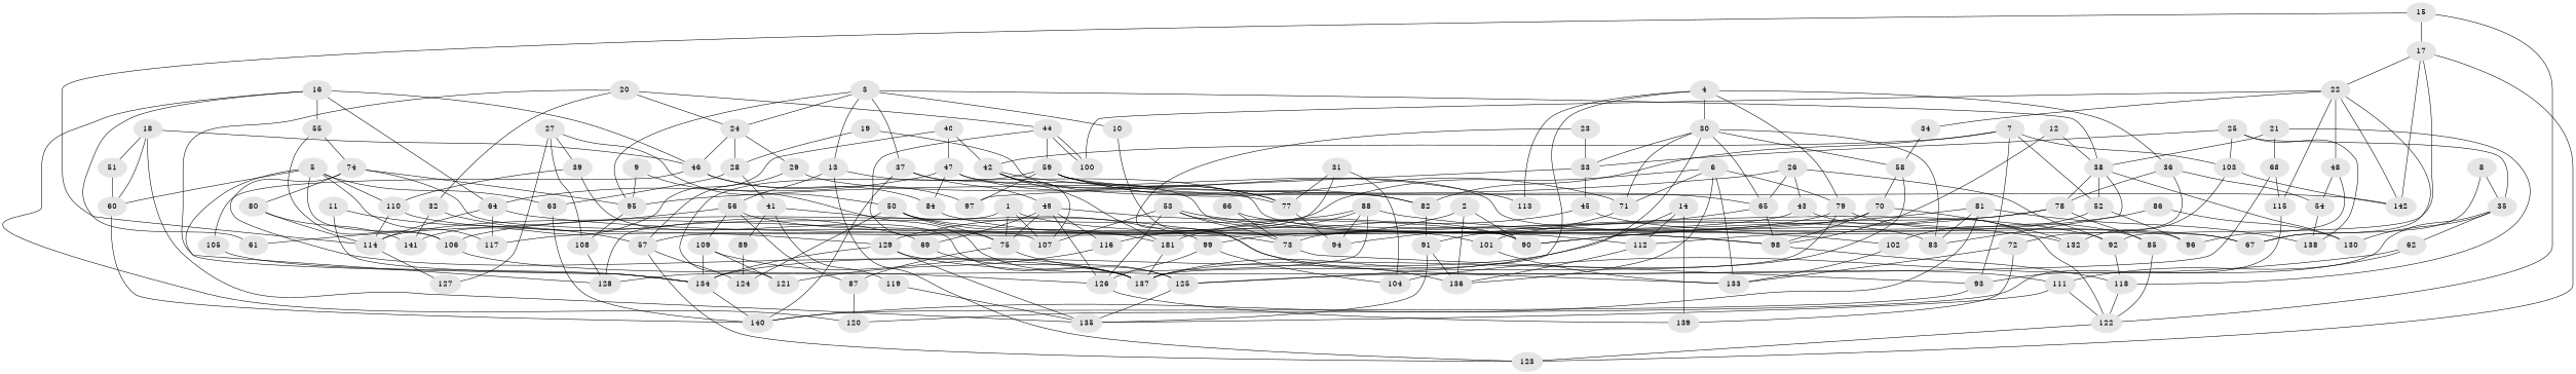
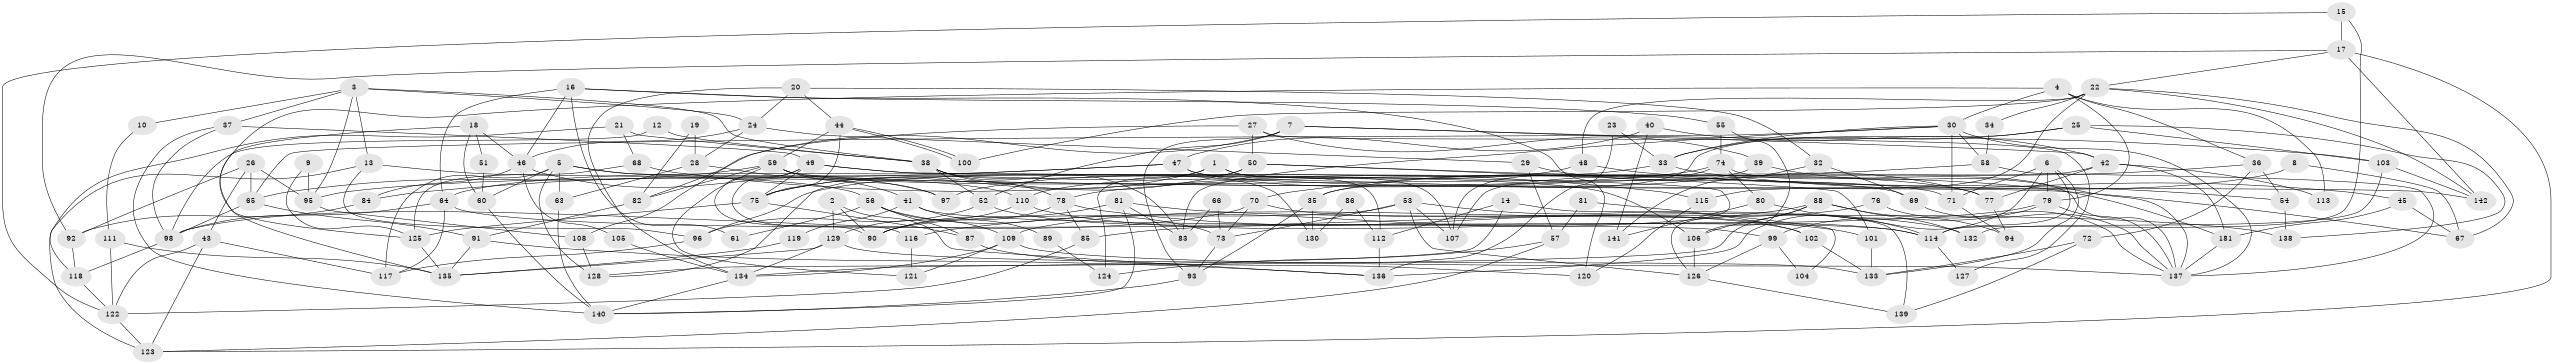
  graph {
    node [color=gray90 style=filled]
    1
    75
    107
    112
    128
    125
    87
    136
    2
    90
    129
    133
    134
    135
    3
    10
    13
    24
    37
    38
    95
    111
    56
    96
    123
    46
    28
    29
    98
    49
    140
    52
    83
    130
    78
    108
    4
    30
    36
    79
    113
    71
    33
    65
    58
    137
    54
    72
    99
    85
    5
    60
    63
    106
    110
    117
    126
    114
    6
    94
    127
    7
    42
    82
    93
    103
    77
    n68 [label=181]
    102
    91
    142
    132
    8
    35
    67
-   62
    9
    20
    32
    44
    122
-   11
    57
    124
    12
    118
    61
    73
    109
    14
    139
    15
    17
    22
    92
    16
    55
    64
    120
    97
    84
    105
    74
    34
    48
    100
    115
    18
    51
    19
    41
    69
    141
    59
    21
    68
    23
    45
    25
    138
    26
    43
    27
    39
    50
    101
    89
    119
    70
    31
    104
    116
    40
    47
    121
    53
    80
    66
+   76
    81
    86
    88
    1 -- 75
    1 -- 107
    1 -- 112
    1 -- 128
    75 -- 125
    75 -- 87
    112 -- 136
    125 -- 135
    87 -- 120
    2 -- 136
    2 -- 90
    2 -- 129
    129 -- 133
    129 -- 134
    129 -- 135
    134 -- 140
    3 -- 10
    3 -- 13
    3 -- 24
    3 -- 37
    3 -- 38
    3 -- 95
    10 -- 111
    13 -- 56
    13 -- 96
    13 -- 123
    24 -- 46
    24 -- 28
    24 -- 29
    37 -- 98
    37 -- 49
    37 -- 140
    38 -- 52
    38 -- 83
    38 -- 130
    38 -- 78
    95 -- 108
    111 -- 135
    111 -- 122
    56 -- 87
    56 -- 61
    56 -- 73
    56 -- 109
+   96 -- 117
    46 -- 97
    46 -- 84
    46 -- 105
    28 -- 63
    28 -- 41
    29 -- 77
    29 -- 57
    98 -- 118
    49 -- 75
    49 -- 90
    49 -- 126
    49 -- 69
    49 -- 116
    52 -- 96
    52 -- 102
    78 -- 90
    78 -- 85
    78 -- 101
    108 -- 128
    4 -- 125
    4 -- 30
    4 -- 36
    4 -- 79
    4 -- 113
    30 -- 83
    30 -- 71
    30 -- 33
    30 -- 65
    30 -- 58
    30 -- 137
    36 -- 78
    36 -- 54
    36 -- 72
    79 -- 137
    79 -- 99
    79 -- 85
    71 -- 94
    33 -- 97
    33 -- 45
    65 -- 98
    65 -- 91
    58 -- 137
    58 -- 70
    54 -- 138
    72 -- 133
    72 -- 139
    99 -- 126
    99 -- 104
    85 -- 122
    5 -- 128
    5 -- 60
    5 -- 63
    5 -- 106
    5 -- 110
    5 -- 117
    60 -- 140
    63 -- 140
    106 -- 126
    110 -- 129
    110 -- 114
    126 -- 139
    114 -- 127
    6 -- 136
    6 -- 133
    6 -- 79
    6 -- 71
    6 -- 114
    7 -- 52
    7 -- 42
    7 -- 82
    7 -- 93
    7 -- 103
    42 -- 107
    42 -- 113
    42 -- 77
    42 -- n68
    82 -- 91
    93 -- 140
    103 -- 142
    103 -- 132
    77 -- 94
    n68 -- 137
    102 -- 133
    91 -- 136
    91 -- 135
    8 -- 35
    8 -- 67
    35 -- 130
    35 -- 93
-   35 -- 62
-   62 -- 111
-   62 -- 104
    9 -- 125
    9 -- 95
    20 -- 134
    20 -- 24
    20 -- 32
    20 -- 44
    32 -- 69
    32 -- 141
    44 -- 75
    44 -- 100
    44 -- 100
    44 -- 59
    122 -- 123
-   11 -- 134
-   11 -- 57
    57 -- 123
    57 -- 124
    12 -- 38
    12 -- 98
    118 -- 122
    73 -- 93
    109 -- 134
    109 -- 137
    109 -- 121
    14 -- 112
    14 -- 134
    14 -- 139
    15 -- 114
    15 -- 122
    15 -- 17
    17 -- 123
    17 -- 142
    17 -- 22
    17 -- 92
    22 -- 142
    22 -- 67
    22 -- 34
    22 -- 48
    22 -- 100
    22 -- 115
    92 -- 118
    16 -- 46
    16 -- 61
    16 -- 55
    16 -- 64
    16 -- 120
    55 -- 106
    55 -- 74
    64 -- 98
    64 -- 117
    64 -- 114
    84 -- 92
    105 -- 134
    74 -- 107
    74 -- 95
    74 -- 137
    74 -- 80
    34 -- 58
    48 -- 96
    48 -- 54
    115 -- 120
    18 -- 135
    18 -- 46
    18 -- 60
    18 -- 51
    51 -- 60
    19 -- 28
    19 -- 82
    41 -- 99
    41 -- 89
    41 -- 119
    69 -- 137
    59 -- 71
    59 -- 65
    59 -- 82
    59 -- 142
    59 -- 97
    59 -- 121
    21 -- 38
    21 -- 118
    21 -- 68
    68 -- 125
    68 -- 115
    23 -- 136
    23 -- 33
    45 -- n68
    45 -- 67
    25 -- 33
    25 -- 103
    25 -- 35
    25 -- 138
    26 -- 95
    26 -- 65
    26 -- 92
    26 -- 43
+   43 -- 123
    43 -- 117
    43 -- 122
    27 -- 108
    27 -- 127
    27 -- 39
    27 -- 50
    39 -- 137
    39 -- 110
    50 -- 75
    50 -- n68
    50 -- 124
    50 -- 101
    101 -- 133
    89 -- 124
    119 -- 135
    70 -- 98
    70 -- 132
    70 -- 73
-   31 -- 77
    31 -- 57
    31 -- 104
    116 -- 121
    40 -- 42
    40 -- 141
    40 -- 47
    47 -- 77
    47 -- 67
    47 -- 64
    47 -- 84
    53 -- 107
    53 -- 90
    53 -- 126
    53 -- 102
    53 -- 73
    80 -- 114
    80 -- 141
    66 -- 83
    66 -- 73
+   76 -- 137
+   76 -- 109
    81 -- 90
    81 -- 140
    81 -- 83
    81 -- 138
    86 -- 112
    86 -- 130
    88 -- 128
    88 -- 106
    88 -- 94
    88 -- 132
    88 -- 116
  }
